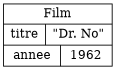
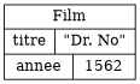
  digraph {
    compound=true
    nodesep=1.0
    rankdir=LR
    ranksep=1.0
-   n1 [fillcolor=white label="<_C>Film|{titre|\"Dr. No\"}|{annee|1962}" shape=record style=filled]
+   n1 [fillcolor=white label="<_C>Film|{titre|\"Dr. No\"}|{annee|1562}" shape=record style=filled]
  }
